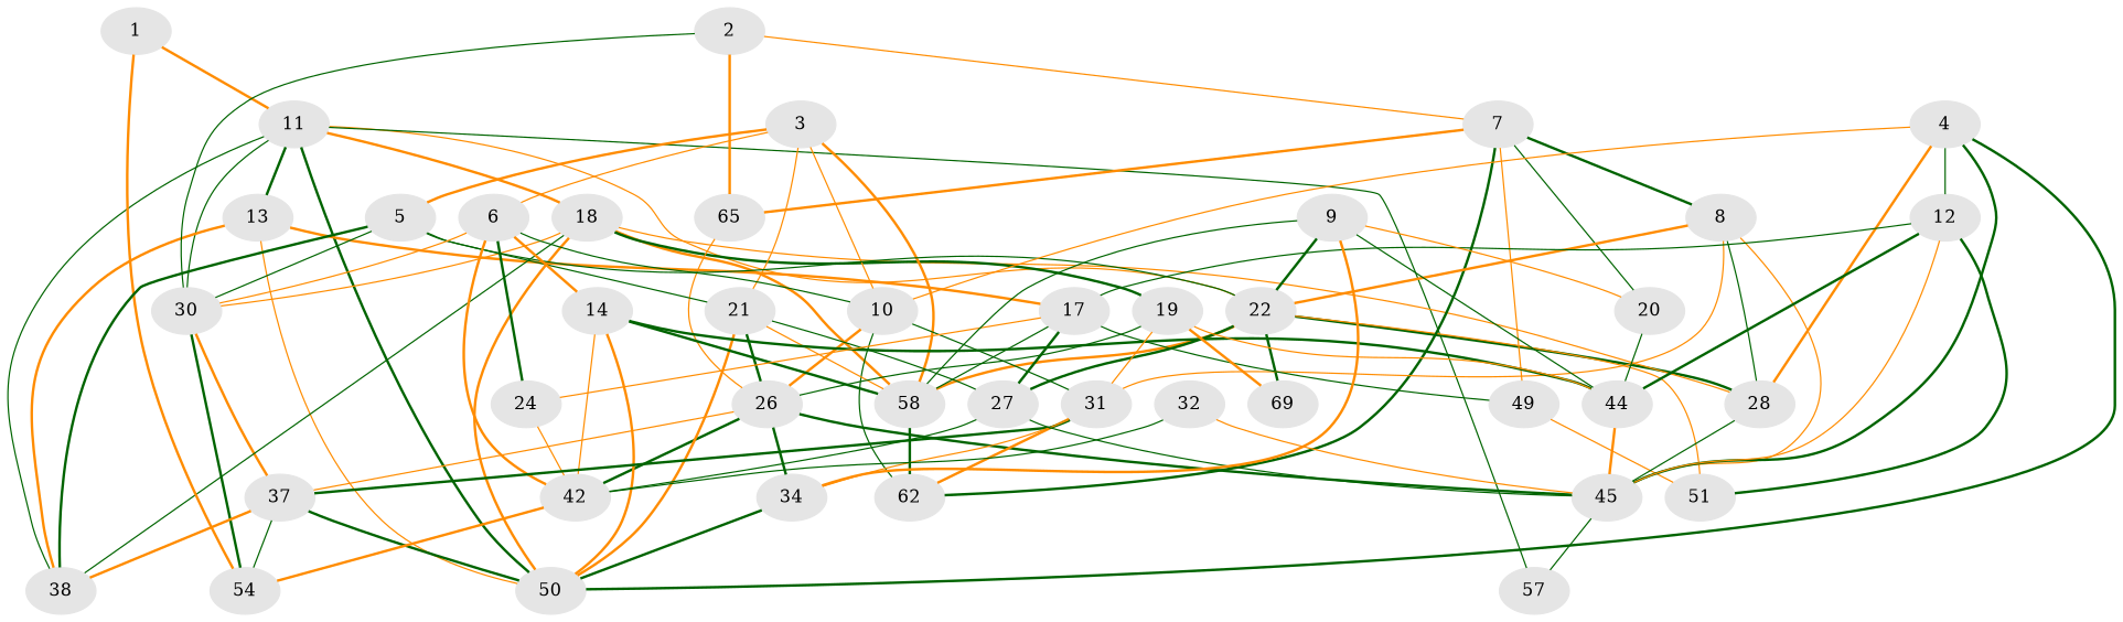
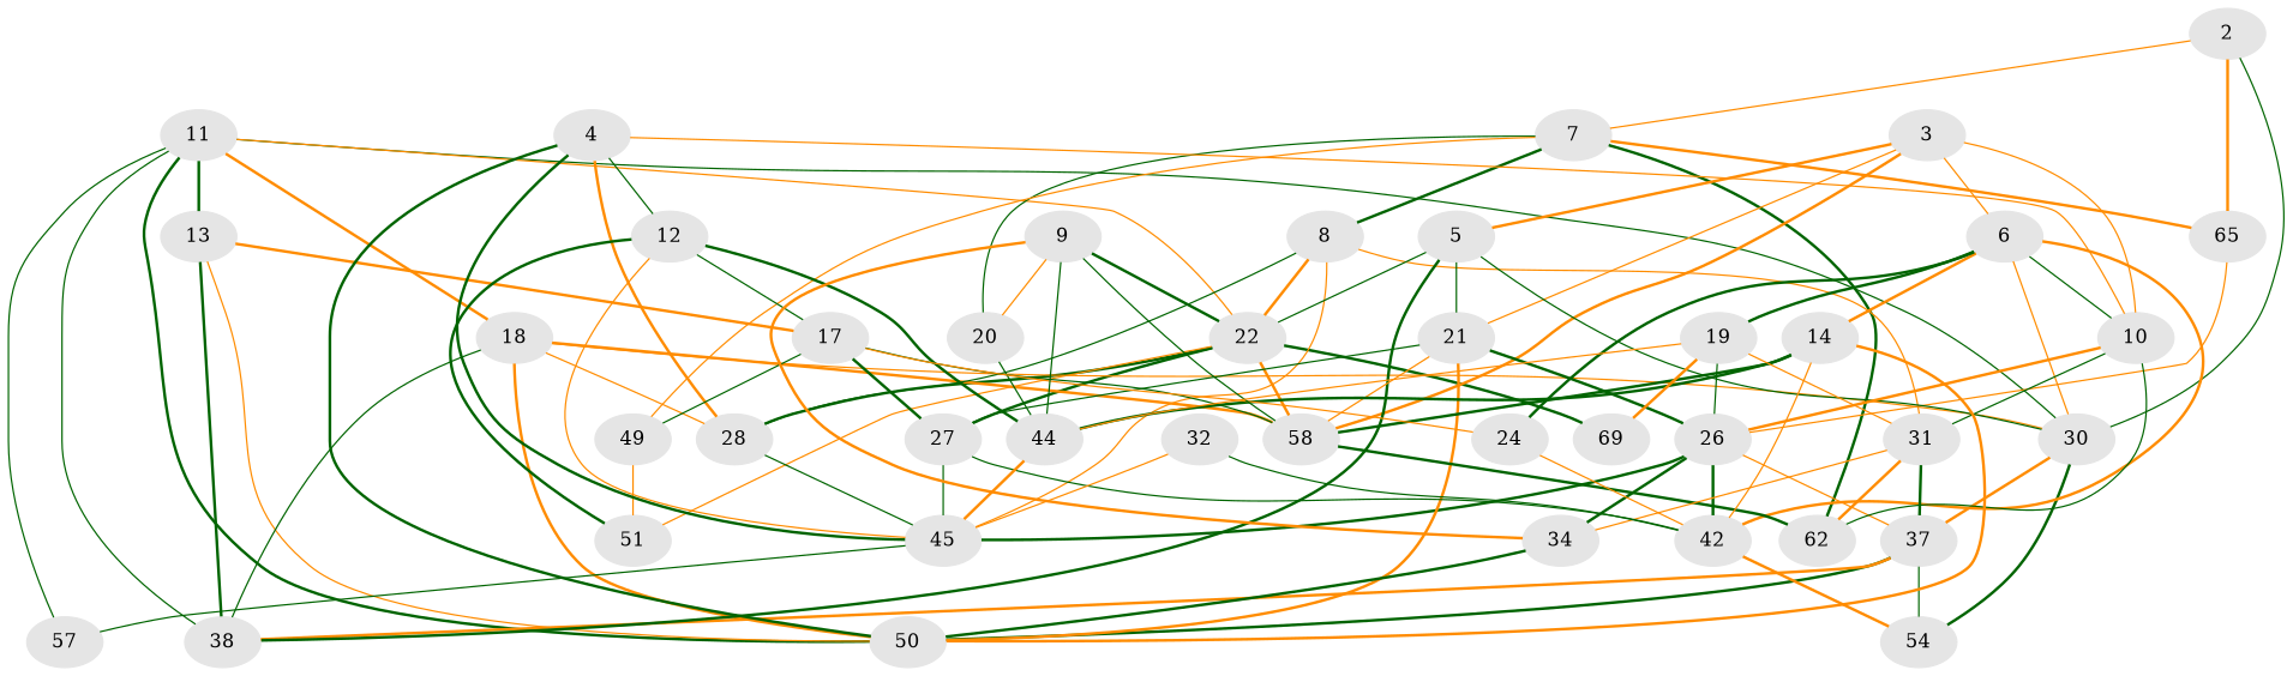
  graph {
    node [color=gray90 style=filled]
    edge [color=darkgreen style=solid]
    11 [super="+43"]
    30 [super="+53"]
    50 [super="+65"]
    22 [super="+25"]
    38 [super="+41"]
    13
    18 [super="+70"]
    57
-   1
    54
    7 [super="+16"]
    n12 [label=65]
    8 [super="+36"]
    20
    49
    62
    2
    26 [super="+48"]
    37 [super="+60"]
    3 [super="+33"]
    5 [super="+40"]
    6 [super="+35"]
    10 [super="+23"]
    21 [super="+47"]
    58 [super="+66"]
    14
    24 [super="+63"]
    42 [super="+56"]
    31
    27 [super="+55"]
    4 [super="+59"]
    12 [super="+64"]
    28 [super="+29"]
    45 [super="+67"]
    44 [super="+61"]
    17 [super="+46"]
    51
    69
    34 [super="+52"]
    9 [super="+68"]
    19 [super="+39"]
    32
    11 -- 30
    11 -- 50 [style=bold]
    11 -- 22 [color=darkorange]
    11 -- 38
    11 -- 13 [style=bold]
    11 -- 18 [color=darkorange style=bold]
    11 -- 57
    30 -- 54 [style=bold]
    30 -- 37 [color=darkorange style=bold]
    22 -- 58 [color=darkorange style=bold]
    22 -- 27 [style=bold]
    22 -- 28 [style=bold]
    22 -- 51 [color=darkorange]
    22 -- 69 [style=bold]
    13 -- 50 [color=darkorange]
-   13 -- 38 [color=darkorange style=bold]
+   13 -- 38 [style=bold]
    13 -- 17 [color=darkorange style=bold]
    18 -- 30 [color=darkorange]
    18 -- 50 [color=darkorange style=bold]
    18 -- 38
    18 -- 58 [color=darkorange style=bold]
    18 -- 28 [color=darkorange]
-   18 -- 19 [style=bold]
-   1 -- 11 [color=darkorange style=bold]
-   1 -- 54 [color=darkorange style=bold]
+   6 -- 19 [style=bold]
    7 -- n12 [color=darkorange style=bold]
    7 -- 8 [style=bold]
    7 -- 20
    7 -- 49 [color=darkorange]
    7 -- 62 [style=bold]
    n12 -- 26 [color=darkorange]
    8 -- 22 [color=darkorange style=bold]
    8 -- 31 [color=darkorange]
    8 -- 28
    8 -- 45 [color=darkorange]
    20 -- 44
    49 -- 51 [color=darkorange]
    2 -- 30
    2 -- 7 [color=darkorange]
    2 -- n12 [color=darkorange style=bold]
    26 -- 37 [color=darkorange]
    26 -- 42 [style=bold]
    26 -- 45 [style=bold]
    26 -- 34 [style=bold]
    37 -- 50 [style=bold]
    37 -- 38 [color=darkorange style=bold]
    37 -- 54
    3 -- 5 [color=darkorange style=bold]
    3 -- 6 [color=darkorange]
    3 -- 10 [color=darkorange]
    3 -- 21 [color=darkorange]
    3 -- 58 [color=darkorange style=bold]
    5 -- 30
    5 -- 22
    5 -- 38 [style=bold]
    5 -- 21
    6 -- 30 [color=darkorange]
    6 -- 10
    6 -- 14 [color=darkorange style=bold]
    6 -- 24 [style=bold]
    6 -- 42 [color=darkorange style=bold]
    10 -- 62
    10 -- 26 [color=darkorange style=bold]
    10 -- 31
    21 -- 50 [color=darkorange style=bold]
    21 -- 26 [style=bold weight=2]
    21 -- 58 [color=darkorange]
    21 -- 27
    58 -- 62 [style=bold weight=2]
    14 -- 50 [color=darkorange style=bold]
    14 -- 58 [style=bold]
    14 -- 42 [color=darkorange]
    14 -- 44 [style=bold]
    24 -- 42 [color=darkorange]
    42 -- 54 [color=darkorange style=bold]
    31 -- 62 [color=darkorange style=bold]
    31 -- 37 [style=bold]
    31 -- 34 [color=darkorange]
    27 -- 42
    27 -- 45
    4 -- 50 [style=bold]
    4 -- 10 [color=darkorange]
    4 -- 12
    4 -- 28 [color=darkorange style=bold]
    4 -- 45 [style=bold]
    12 -- 45 [color=darkorange]
    12 -- 44 [style=bold]
    12 -- 17 [weight=2]
    12 -- 51 [style=bold]
    28 -- 45
    45 -- 57
    44 -- 45 [color=darkorange style=bold]
    17 -- 49
    17 -- 58
    17 -- 24 [color=darkorange]
    17 -- 27 [style=bold]
    34 -- 50 [style=bold]
    9 -- 22 [style=bold]
    9 -- 20 [color=darkorange]
    9 -- 58
    9 -- 44
    9 -- 34 [color=darkorange style=bold]
    19 -- 26
    19 -- 31 [color=darkorange]
    19 -- 44 [color=darkorange]
    19 -- 69 [color=darkorange style=bold]
    32 -- 42
    32 -- 45 [color=darkorange]
  }
